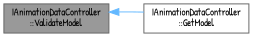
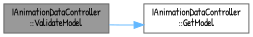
  digraph {
    rankdir=LR
    fontname="Patrick Hand"
    node [fontname="Patrick Hand" fontsize=10 shape=box style=filled]
    n1 [color=gray40 fillcolor=grey60 fontcolor=black height=0.2 label="IAnimationDataController\l::ValidateModel" width=0.4]
    n2 [color=grey40 fillcolor=white height=0.2 label="IAnimationDataController\l::GetModel" width=0.4]
-   n2 -> n1 [color=steelblue1 fontname="Patrick Hand" fontsize=10 labelfontname=Helvetica labelfontsize=10 style=solid]
+   n1 -> n2 [color=steelblue1 fontname="Patrick Hand" fontsize=10 labelfontname=Helvetica labelfontsize=10 style=solid]
  }
